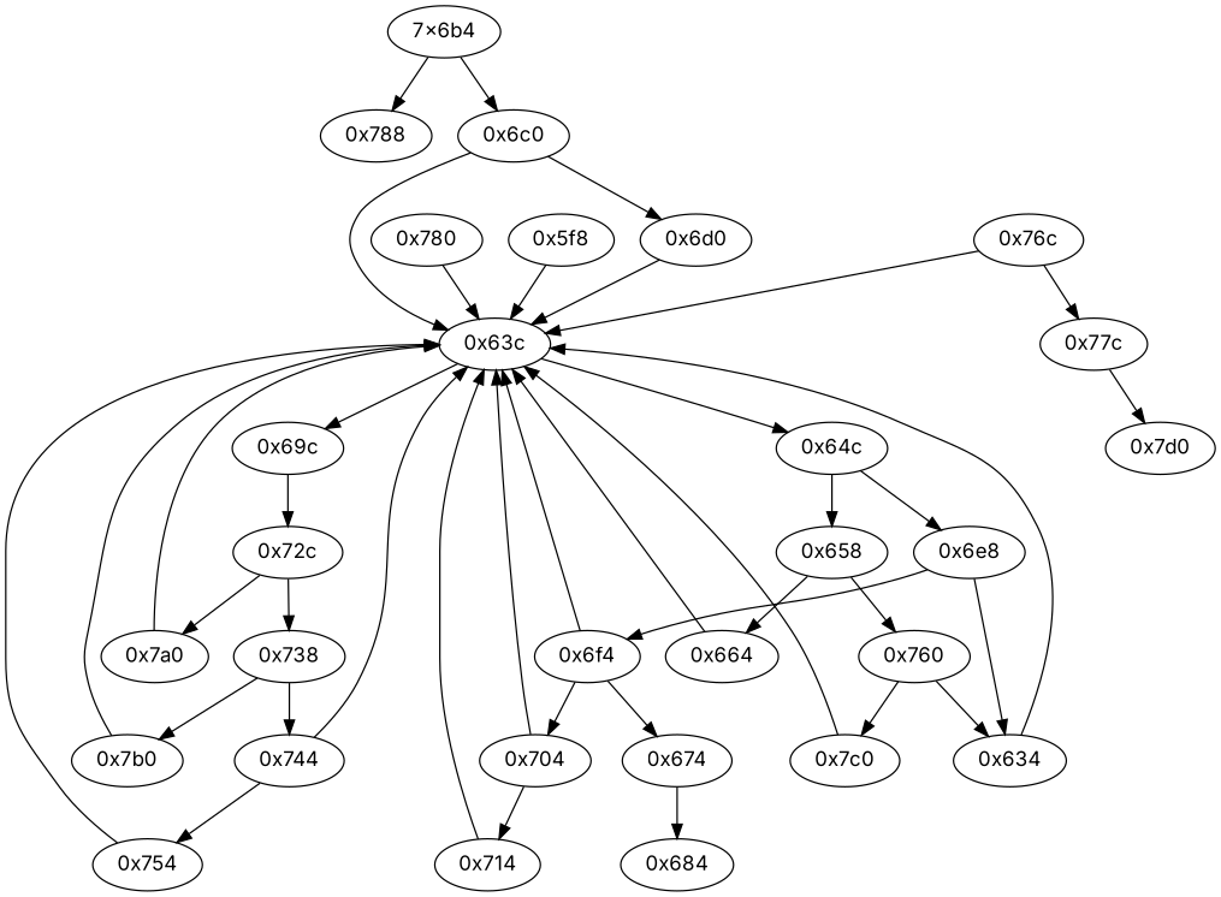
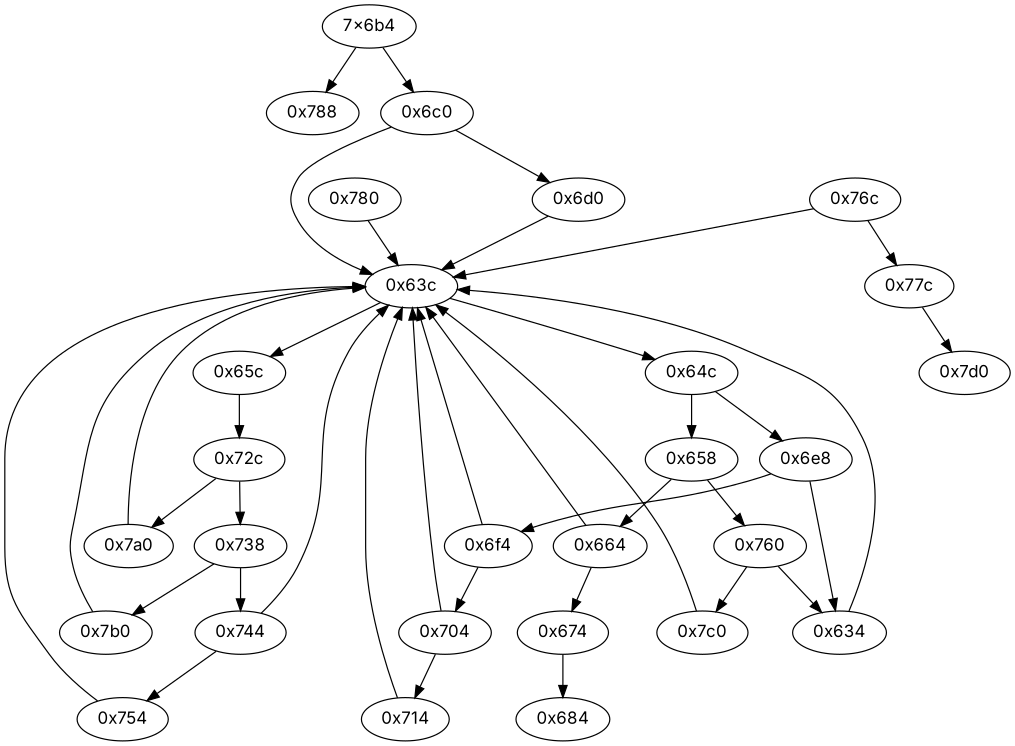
  strict digraph {
    fontname=Inter
    node [fontname=Inter opcode="[u'ldr', u'cmp', u'b']"]
    edge [fontname=Inter]
    "0x788" [opcode="[u'ldrsb', u'ldr', u'ldr', u'cmp', u'mov', u'b']"]
    "0x63c" [opcode="[u'mov', u'ldr', u'cmp', u'b']"]
    "0x64c"
-   "0x69c"
+   "0x69c" [label="0x65c"]
    "0x6e8"
    "0x658"
    "0x72c"
    "0x684" [opcode="[u'ldrb', u'ldr', u'ldr', u'cmp', u'mov', u'b']"]
    "0x780" [opcode="[u'ldr', u'b']"]
    "0x634" [opcode="[u'mov', u'mov']"]
    "0x6f4" [opcode="[u'ldr', u'cmp', u'mov', u'b']"]
    "0x704" [opcode="[u'ldr', u'cmp', u'mov', u'b']"]
    "0x714" [opcode="[u'ldr', u'ldr', u'ldrb', u'strb', u'ldr', u'b']"]
    "0x7a0" [opcode="[u'mov', u'bl', u'ldr', u'b']"]
    n15 [label="7x6b4"]
    "0x6c0" [opcode="[u'ldr', u'cmp', u'mov', u'b']"]
    "0x6d0" [opcode="[u'cmp', u'mov', u'mov', u'strb', u'ldr', u'b']"]
    "0x7c0" [opcode="[u'mov', u'bl', u'ldr', u'b']"]
    "0x760"
    "0x664" [opcode="[u'ldr', u'cmp', u'mov', u'b']"]
    "0x674" [opcode="[u'ldr', u'cmp', u'mov', u'b']"]
    "0x76c" [opcode="[u'ldr', u'cmp', u'mov', u'b']"]
    "0x77c" [opcode="[u'b']"]
    "0x7b0" [opcode="[u'mov', u'bl', u'ldr', u'b']"]
    "0x738"
    "0x744" [opcode="[u'ldr', u'cmp', u'mov', u'b']"]
    "0x754" [opcode="[u'mov', u'mov', u'b']"]
    "0x7d0" [opcode="[u'mov', u'sub', u'pop']"]
-   "0x5f8" [opcode="[u'push', u'add', u'sub', u'mov', u'ldr', u'str', u'ldr', u'ldr', u'ldr', u'add', u'ldr', u'add', u'ldr', u'add', u'b']"]
    "0x63c" -> "0x64c"
    "0x63c" -> "0x69c"
    "0x64c" -> "0x6e8"
    "0x64c" -> "0x658"
    "0x69c" -> "0x72c"
    "0x6e8" -> "0x634"
    "0x6e8" -> "0x6f4"
    "0x658" -> "0x760"
    "0x658" -> "0x664"
    "0x72c" -> "0x7a0"
    "0x72c" -> "0x738"
    "0x780" -> "0x63c"
    "0x634" -> "0x63c"
    "0x6f4" -> "0x63c"
    "0x6f4" -> "0x704"
    "0x704" -> "0x63c"
    "0x704" -> "0x714"
    "0x714" -> "0x63c"
    "0x7a0" -> "0x63c"
    n15 -> "0x788"
    n15 -> "0x6c0"
    "0x6c0" -> "0x63c"
    "0x6c0" -> "0x6d0"
    "0x6d0" -> "0x63c"
    "0x7c0" -> "0x63c"
    "0x760" -> "0x634"
    "0x760" -> "0x7c0"
    "0x664" -> "0x63c"
-   "0x6f4" -> "0x674"
+   "0x664" -> "0x674"
    "0x674" -> "0x684"
    "0x76c" -> "0x63c"
    "0x76c" -> "0x77c"
    "0x77c" -> "0x7d0"
    "0x7b0" -> "0x63c"
    "0x738" -> "0x7b0"
    "0x738" -> "0x744"
    "0x744" -> "0x63c"
    "0x744" -> "0x754"
    "0x754" -> "0x63c"
-   "0x5f8" -> "0x63c"
  }
